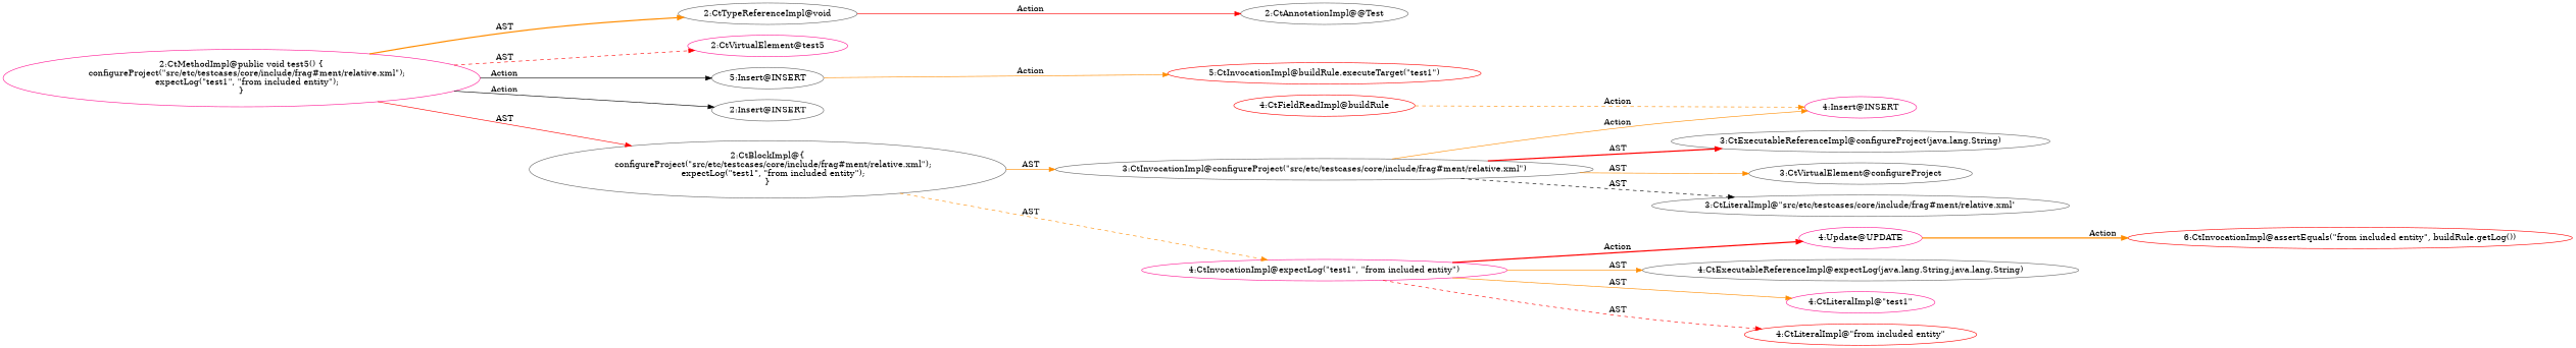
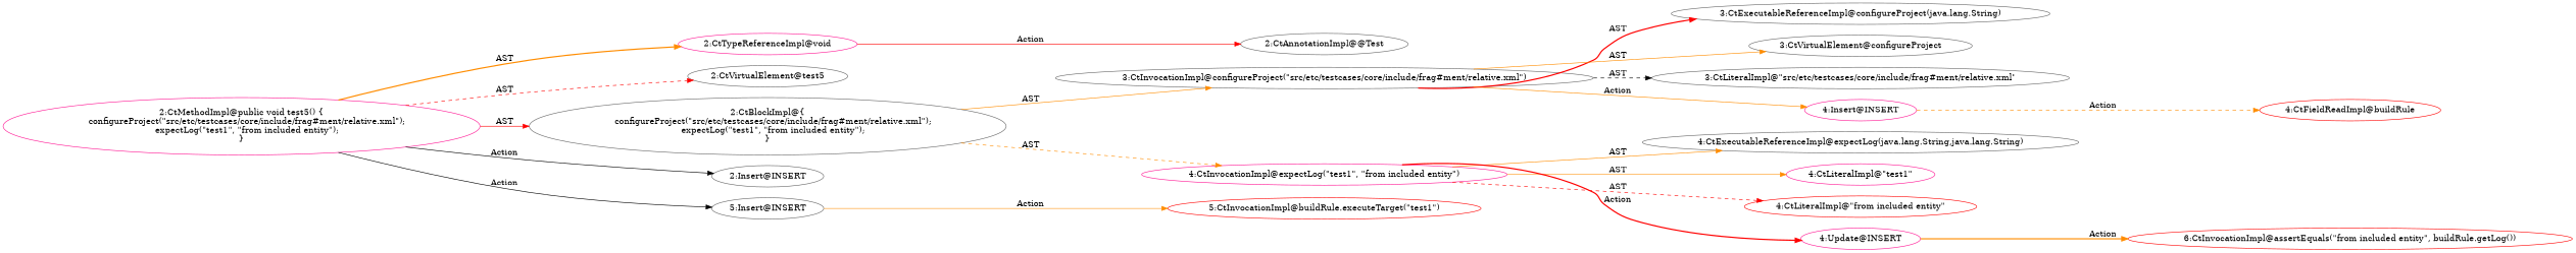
  digraph {
    rankdir=LR
    node [color=gray40 shape=ellipse]
    edge [color=darkorange style=solid]
-   n1 [label="2:CtTypeReferenceImpl@void"]
+   n1 [color=deeppink label="2:CtTypeReferenceImpl@void"]
    n2 [label="2:CtAnnotationImpl@@Test"]
-   n3 [color=deeppink label="2:CtVirtualElement@test5"]
+   n3 [label="2:CtVirtualElement@test5"]
    n4 [label="3:CtExecutableReferenceImpl@configureProject(java.lang.String)"]
    n5 [label="3:CtVirtualElement@configureProject"]
    n6 [label="3:CtLiteralImpl@\"src/etc/testcases/core/include/frag#ment/relative.xml\""]
    n7 [label="3:CtInvocationImpl@configureProject(\"src/etc/testcases/core/include/frag#ment/relative.xml\")"]
    n8 [color=deeppink label="4:Insert@INSERT"]
    n9 [color=red label="4:CtFieldReadImpl@buildRule"]
    n10 [label="4:CtExecutableReferenceImpl@expectLog(java.lang.String,java.lang.String)"]
    n11 [color=deeppink label="4:CtLiteralImpl@\"test1\""]
    n12 [color=red label="4:CtLiteralImpl@\"from included entity\""]
    n13 [color=deeppink label="4:CtInvocationImpl@expectLog(\"test1\", \"from included entity\")"]
-   n14 [color=deeppink label="4:Update@UPDATE"]
+   n14 [color=deeppink label="4:Update@INSERT"]
    n15 [color=red label="6:CtInvocationImpl@assertEquals(\"from included entity\", buildRule.getLog())"]
    n16 [label="2:CtBlockImpl@\{\n    configureProject(\"src/etc/testcases/core/include/frag#ment/relative.xml\");\n    expectLog(\"test1\", \"from included entity\");\n\}"]
    n17 [color=deeppink label="2:CtMethodImpl@public void test5() \{\n    configureProject(\"src/etc/testcases/core/include/frag#ment/relative.xml\");\n    expectLog(\"test1\", \"from included entity\");\n\}"]
    n18 [label="2:Insert@INSERT"]
    n19 [label="5:Insert@INSERT"]
    n20 [color=red label="5:CtInvocationImpl@buildRule.executeTarget(\"test1\")"]
    n1 -> n2 [color=red label=Action]
    n7 -> n4 [color=red label=AST style=bold]
    n7 -> n5 [label=AST]
    n7 -> n6 [color=black label=AST style=dashed]
    n7 -> n8 [label=Action]
-   n9 -> n8 [label=Action style=dashed]
+   n8 -> n9 [label=Action style=dashed]
    n13 -> n10 [label=AST]
    n13 -> n11 [label=AST]
    n13 -> n12 [color=red label=AST style=dashed]
    n13 -> n14 [color=red label=Action style=bold]
    n14 -> n15 [label=Action style=bold]
    n16 -> n7 [label=AST]
    n16 -> n13 [label=AST style=dashed]
    n17 -> n1 [label=AST style=bold]
    n17 -> n3 [color=red label=AST style=dashed]
    n17 -> n16 [color=red label=AST]
    n17 -> n18 [color=black label=Action]
    n17 -> n19 [color=black label=Action]
    n19 -> n20 [label=Action]
  }
